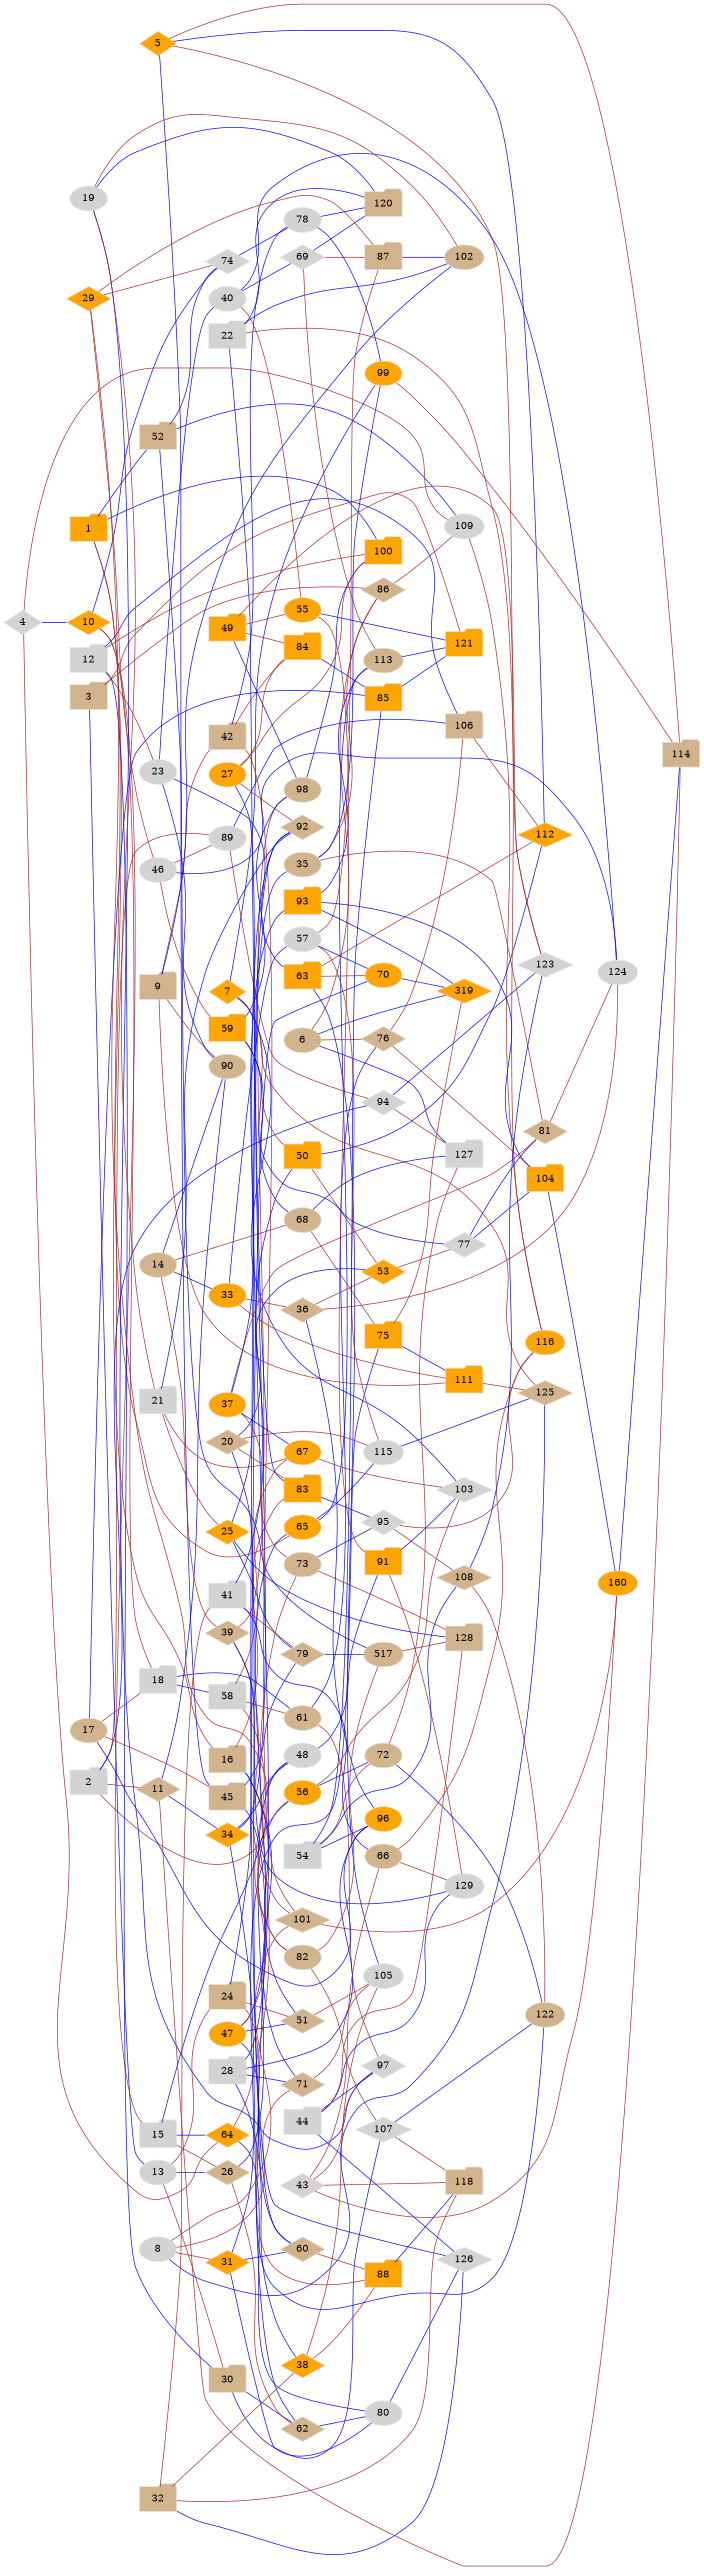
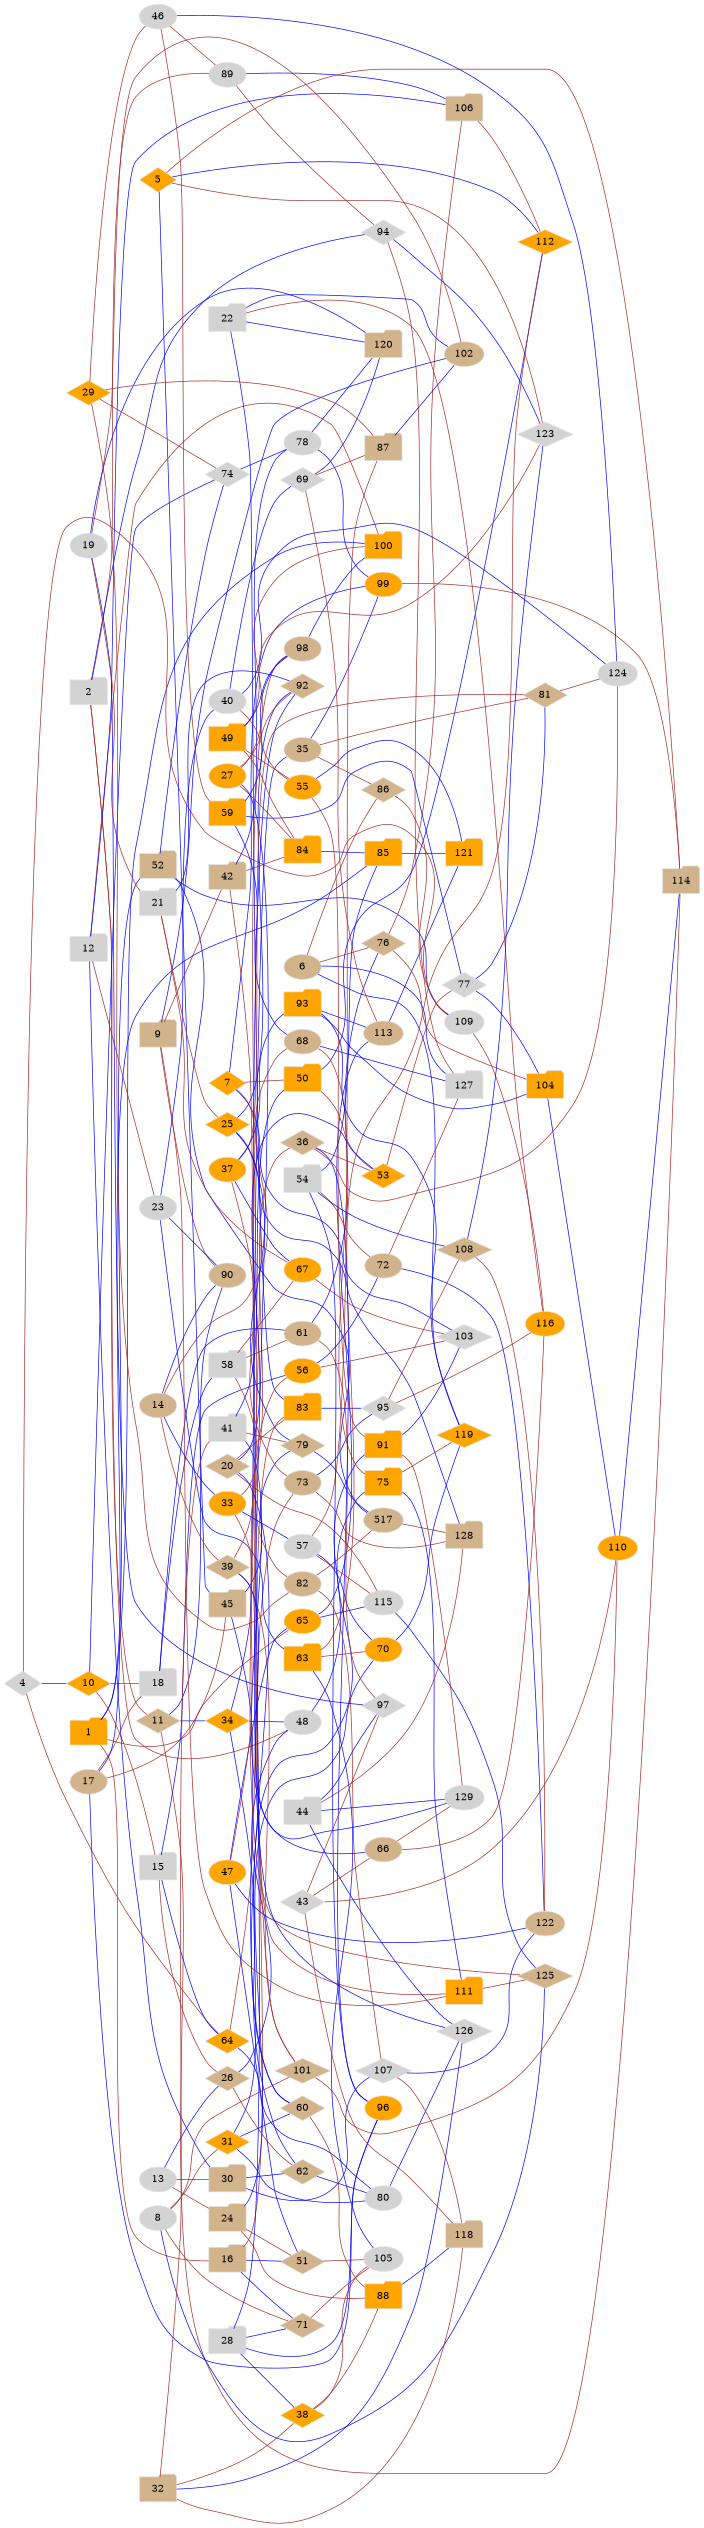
  graph {
    rankdir=LR
    node [color=gray90 fillcolor=tan shape=ellipse style=filled]
    edge [color=blue]
    1 [fillcolor=orange shape=folder]
    16 [shape=folder]
    52 [shape=folder]
    65 [fillcolor=orange]
    100 [fillcolor=orange shape=folder]
    71 [shape=diamond]
    51 [shape=diamond]
    83 [fillcolor=orange shape=folder]
    109 [fillcolor=lightgrey]
    74 [fillcolor=lightgrey shape=diamond]
    n11 [label=517]
    115 [fillcolor=lightgrey]
    113
    2 [fillcolor=lightgrey shape=folder]
    11 [shape=diamond]
    48 [fillcolor=lightgrey]
    89 [fillcolor=lightgrey]
    94 [fillcolor=lightgrey shape=diamond]
    114 [shape=folder]
    90
    34 [fillcolor=orange shape=diamond]
    91 [fillcolor=orange shape=folder]
    106 [shape=folder]
    123 [fillcolor=lightgrey shape=diamond]
    127 [fillcolor=lightgrey shape=folder]
    13 [fillcolor=lightgrey]
-   3 [shape=folder]
    86 [shape=diamond]
    121 [fillcolor=orange shape=folder]
    4 [fillcolor=lightgrey shape=diamond]
    10 [fillcolor=orange shape=diamond]
    64 [fillcolor=orange shape=diamond]
    30 [shape=folder]
    24 [shape=folder]
    26 [shape=diamond]
    15 [fillcolor=lightgrey shape=folder]
    18 [fillcolor=lightgrey shape=folder]
    80 [fillcolor=lightgrey]
    73
    116 [fillcolor=orange]
    5 [fillcolor=orange shape=diamond]
    45 [shape=folder]
    112 [fillcolor=orange shape=diamond]
    60 [shape=diamond]
    79 [shape=diamond]
    6
    76 [shape=diamond]
-   119 [fillcolor=orange shape=diamond label=319]
+   119 [fillcolor=orange shape=diamond]
    104 [fillcolor=orange shape=folder]
    7 [fillcolor=orange shape=diamond]
    50 [fillcolor=orange shape=folder]
    99 [fillcolor=orange]
    103 [fillcolor=lightgrey shape=diamond]
    125 [shape=diamond]
    53 [fillcolor=orange shape=diamond]
    8 [fillcolor=lightgrey]
    31 [fillcolor=orange shape=diamond]
    101 [shape=diamond]
    75 [fillcolor=orange shape=folder]
    105 [fillcolor=lightgrey]
-   110 [fillcolor=orange label=160]
+   110 [fillcolor=orange]
    9 [shape=folder]
    42 [shape=folder]
    102
    111 [fillcolor=orange shape=folder]
    84 [fillcolor=orange shape=folder]
    78 [fillcolor=lightgrey]
    56 [fillcolor=orange]
    58 [fillcolor=lightgrey shape=folder]
    61
    62 [shape=diamond]
    35
    12 [fillcolor=lightgrey shape=folder]
    23 [fillcolor=lightgrey]
    40 [fillcolor=lightgrey]
    63 [fillcolor=orange shape=folder]
    107 [fillcolor=lightgrey shape=diamond]
    70 [fillcolor=orange]
    88 [fillcolor=orange shape=folder]
    14
    33 [fillcolor=orange]
    39 [shape=diamond]
    68
    36 [shape=diamond]
    57 [fillcolor=lightgrey]
    98
    129 [fillcolor=lightgrey]
    72
    95 [fillcolor=lightgrey shape=diamond]
    17
    85 [fillcolor=orange shape=folder]
    96 [fillcolor=orange]
    67 [fillcolor=orange]
    82
    97 [fillcolor=lightgrey shape=diamond]
    19 [fillcolor=lightgrey]
    21 [fillcolor=lightgrey shape=folder]
    120 [shape=folder]
    25 [fillcolor=orange shape=diamond]
    92 [shape=diamond]
    20 [shape=diamond]
    77 [fillcolor=lightgrey shape=diamond]
    128 [shape=folder]
    22 [fillcolor=lightgrey shape=folder]
    124 [fillcolor=lightgrey]
    55 [fillcolor=orange]
    69 [fillcolor=lightgrey shape=diamond]
    118 [shape=folder]
    27 [fillcolor=orange]
    126 [fillcolor=lightgrey shape=diamond]
    28 [fillcolor=lightgrey shape=folder]
    38 [fillcolor=orange shape=diamond]
    29 [fillcolor=orange shape=diamond]
    46 [fillcolor=lightgrey]
    87 [shape=folder]
    59 [fillcolor=orange shape=folder]
    122
    32 [shape=folder]
    41 [fillcolor=lightgrey shape=folder]
    66
    81 [shape=diamond]
    37 [fillcolor=orange]
    93 [fillcolor=orange shape=folder]
    43 [fillcolor=lightgrey shape=diamond]
    44 [fillcolor=lightgrey shape=folder]
    47 [fillcolor=orange]
    49 [fillcolor=orange shape=folder]
    54 [fillcolor=lightgrey shape=folder]
    108 [shape=diamond]
    1 -- 16 [color=brown]
    1 -- 52
    1 -- 65 [color=brown]
    1 -- 100
    16 -- 71
    16 -- 51
    16 -- 83 [color=brown]
    52 -- 109
    52 -- 74
    52 -- n11
    65 -- 115
    65 -- 113
    71 -- 105 [color=brown]
    51 -- 105 [color=brown]
    83 -- 95
    109 -- 116 [color=brown]
    74 -- 78
    n11 -- 128 [color=brown]
    115 -- 125
    113 -- 121
    2 -- 11 [color=brown]
    2 -- 48 [color=brown]
    2 -- 89 [color=brown]
    2 -- 94
    11 -- 114 [color=brown]
    11 -- 90
    11 -- 34
    48 -- 91
    89 -- 94 [color=brown]
    89 -- 106
    94 -- 123
    94 -- 127 [color=brown]
    34 -- 48
    34 -- 62
    34 -- 35
    91 -- 103
    91 -- 129 [color=brown]
    106 -- 112 [color=brown]
    13 -- 30 [color=brown]
    13 -- 24 [color=brown]
    13 -- 26
-   3 -- 13
-   3 -- 86 [color=brown]
-   3 -- 121 [color=brown]
    86 -- 109 [color=brown]
    4 -- 109 [color=brown]
    4 -- 10
    4 -- 64 [color=brown]
    10 -- 74
    10 -- 15 [color=brown]
    10 -- 18 [color=brown]
    64 -- 80
    64 -- 73 [color=brown]
    30 -- 62
    30 -- 107
    24 -- 51 [color=brown]
    24 -- 70
    24 -- 88 [color=brown]
    26 -- 48
    26 -- 62 [color=brown]
    15 -- 64
    15 -- 26 [color=brown]
    15 -- 56
    18 -- 58
    18 -- 61
    80 -- 126
    73 -- 95
    73 -- 128 [color=brown]
    5 -- 114 [color=brown]
    5 -- 123 [color=brown]
    5 -- 45
    5 -- 112
    45 -- 60
    45 -- 79
    60 -- 88 [color=brown]
    79 -- n11
    6 -- 127
    6 -- 86 [color=brown]
    6 -- 76 [color=brown]
    6 -- 119
    76 -- 106 [color=brown]
    76 -- 104 [color=brown]
    104 -- 110
    7 -- 50 [color=brown]
    7 -- 99
    7 -- 103
    7 -- 125 [color=brown]
    50 -- 112
    50 -- 53 [color=brown]
    99 -- 114 [color=brown]
    53 -- 77 [color=brown]
    8 -- 71 [color=brown]
    8 -- 125
    8 -- 31 [color=brown]
    8 -- 101 [color=brown]
    31 -- 80
    31 -- 60
    31 -- 75
    101 -- 110 [color=brown]
    75 -- 119 [color=brown]
    75 -- 111
    110 -- 114
    9 -- 90 [color=brown]
    9 -- 42 [color=brown]
    9 -- 102
    9 -- 111 [color=brown]
    42 -- 101 [color=brown]
    42 -- 84 [color=brown]
    42 -- 78
    111 -- 125 [color=brown]
    84 -- 85
    78 -- 99
    78 -- 120
    56 -- 103 [color=brown]
    56 -- 72
    58 -- 61 [color=brown]
    58 -- 67 [color=brown]
    58 -- 82 [color=brown]
    61 -- 76
    61 -- 97 [color=brown]
    62 -- 80
    35 -- 86 [color=brown]
    35 -- 99
    35 -- 81 [color=brown]
    12 -- 100 [color=brown]
    12 -- 106
    12 -- 30
    12 -- 23 [color=brown]
    23 -- 90
    23 -- 40
    23 -- 63
    40 -- 124
    40 -- 55 [color=brown]
    40 -- 69
    63 -- 112 [color=brown]
    63 -- 105
    63 -- 70 [color=brown]
    107 -- 118 [color=brown]
    107 -- 122
    70 -- 119
    88 -- 118
    14 -- 90
    14 -- 33
    14 -- 39 [color=brown]
    14 -- 68 [color=brown]
    33 -- 111 [color=brown]
    33 -- 36 [color=brown]
    33 -- 57
    39 -- 101 [color=brown]
    39 -- 98 [color=brown]
    39 -- 129
    68 -- 127
    68 -- 75 [color=brown]
    36 -- 53 [color=brown]
    36 -- 96
    36 -- 124 [color=brown]
    57 -- 115 [color=brown]
    57 -- 70
    57 -- 87 [color=brown]
    98 -- 100
    72 -- 127 [color=brown]
    72 -- 122
    95 -- 116 [color=brown]
    95 -- 108 [color=brown]
    17 -- 18 [color=brown]
    17 -- 45 [color=brown]
    17 -- 85
    17 -- 96
    85 -- 121
    67 -- 103 [color=brown]
    82 -- n11 [color=brown]
    82 -- 107 [color=brown]
    19 -- 102 [color=brown]
    19 -- 97
    19 -- 21 [color=brown]
    19 -- 120
    21 -- 67 [color=brown]
    21 -- 25 [color=brown]
    21 -- 92
    25 -- 79
    25 -- 92
    25 -- 128
    20 -- 83 [color=brown]
    20 -- 115 [color=brown]
    20 -- 60
    20 -- 53
    77 -- 104
    77 -- 81
    22 -- 83
    22 -- 116 [color=brown]
    22 -- 102
    22 -- 120
    55 -- 91 [color=brown]
    55 -- 121
    69 -- 113 [color=brown]
    69 -- 120
    69 -- 87 [color=brown]
    27 -- 100 [color=brown]
    27 -- 84 [color=brown]
    27 -- 92 [color=brown]
    27 -- 126
    28 -- 71
    28 -- 96
    28 -- 92
    28 -- 38
    38 -- 105 [color=brown]
    38 -- 88 [color=brown]
    29 -- 74 [color=brown]
    29 -- 82 [color=brown]
    29 -- 46 [color=brown]
    29 -- 87 [color=brown]
    46 -- 89 [color=brown]
    46 -- 124
    46 -- 59 [color=brown]
    87 -- 102
    59 -- 68
    59 -- 98
    59 -- 77
    32 -- 118 [color=brown]
    32 -- 126
    32 -- 38 [color=brown]
    32 -- 41 [color=brown]
    41 -- 79 [color=brown]
    41 -- 50
    41 -- 66
    66 -- 116 [color=brown]
    66 -- 129 [color=brown]
    81 -- 124 [color=brown]
    37 -- 73 [color=brown]
    37 -- 67
    37 -- 81 [color=brown]
    37 -- 93
    93 -- 113
    93 -- 119
    93 -- 104
    43 -- 110 [color=brown]
    43 -- 97 [color=brown]
    43 -- 118 [color=brown]
    43 -- 66 [color=brown]
    44 -- 129
    44 -- 97
    44 -- 128 [color=brown]
    44 -- 126
    47 -- 65
    47 -- 51
    47 -- 56 [color=brown]
    47 -- 122
    49 -- 123 [color=brown]
    49 -- 84 [color=brown]
    49 -- 98
    49 -- 55 [color=brown]
    54 -- 72 [color=brown]
    54 -- 85
    54 -- 96
    54 -- 108
    108 -- 123
    108 -- 122 [color=brown]
  }
